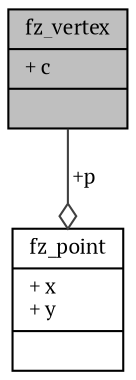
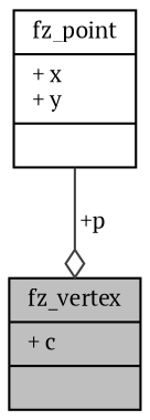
  digraph {
    fontname="PT Serif"
    node [color=black fontname="PT Serif" fontsize=10 shape=record style=filled]
    n1 [fillcolor=grey75 fontcolor=black height=0.2 label="{fz_vertex\n|+ c\l|}" width=0.4]
    n2 [fillcolor=white height=0.2 label="{fz_point\n|+ x\l+ y\l|}" width=0.4]
-   n1 -> n2 [arrowhead=odiamond color=grey25 fontname="PT Serif" fontsize=10 label=" +p" labelfontname=Helvetica labelfontsize=10 style=solid]
+   n2 -> n1 [arrowhead=odiamond color=grey25 fontname="PT Serif" fontsize=10 label=" +p" labelfontname=Helvetica labelfontsize=10 style=solid]
  }
